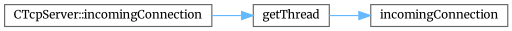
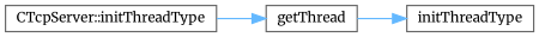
  digraph {
    fontname=Merriweather
    rankdir=RL
    node [color=grey40 fillcolor=white fontname=Merriweather fontsize=10 shape=box style=filled]
    edge [color=steelblue1 dir=back fontname=Merriweather fontsize=10 labelfontname=Helvetica labelfontsize=10 style=solid]
-   n1 [height=0.2 label=incomingConnection width=0.4]
+   n1 [height=0.2 label=initThreadType width=0.4]
    n2 [height=0.2 label=getThread width=0.4]
-   n3 [height=0.2 label="CTcpServer::incomingConnection" width=0.4]
+   n3 [height=0.2 label="CTcpServer::initThreadType" width=0.4]
    n1 -> n2
    n2 -> n3
  }
